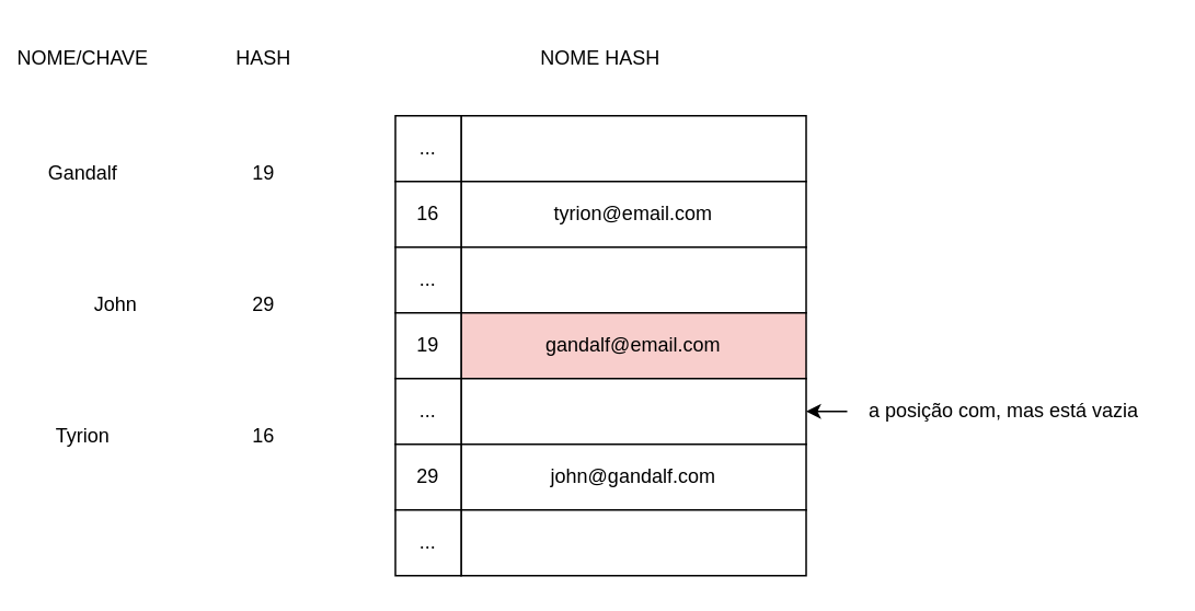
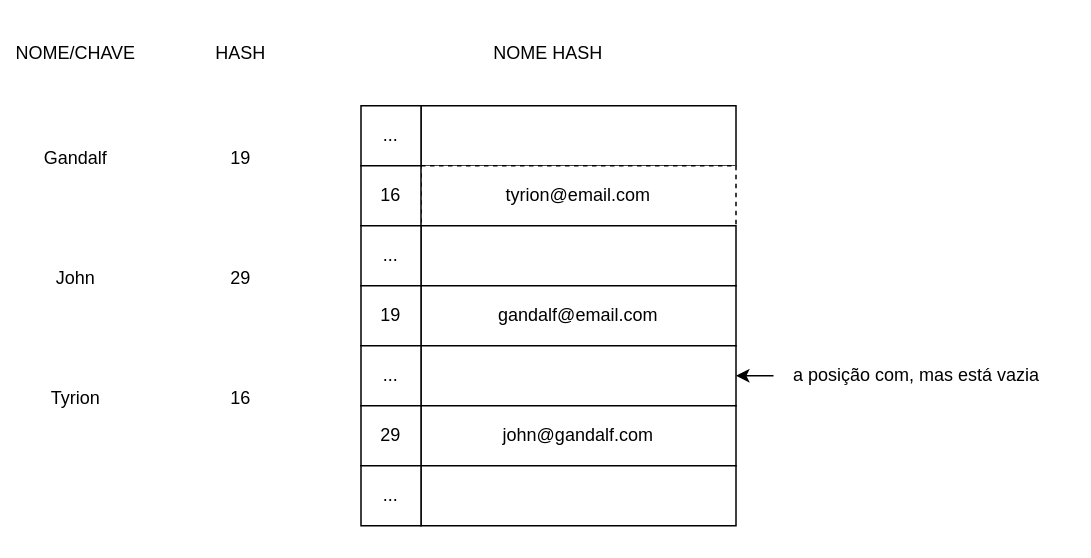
  <mxCell id="0" />
  <mxCell id="1" parent="0" />
  <mxCell id="2" value="Gandalf" style="text;html=1;strokeColor=none;fillColor=none;align=center;verticalAlign=middle;whiteSpace=wrap;rounded=0;" vertex="1" parent="1"><mxGeometry x="20" y="90" width="60" height="30" as="geometry" /></mxCell>
- <mxCell id="3" value="John" style="text;html=1;strokeColor=none;fillColor=none;align=center;verticalAlign=middle;whiteSpace=wrap;rounded=0;" vertex="1" parent="1"><mxGeometry x="40" y="170" width="60" height="30" as="geometry" /></mxCell>
+ <mxCell id="3" value="John" style="text;html=1;strokeColor=none;fillColor=none;align=center;verticalAlign=middle;whiteSpace=wrap;rounded=0;" vertex="1" parent="1"><mxGeometry x="20" y="170" width="60" height="30" as="geometry" /></mxCell>
  <mxCell id="4" value="Tyrion" style="text;html=1;strokeColor=none;fillColor=none;align=center;verticalAlign=middle;whiteSpace=wrap;rounded=0;" vertex="1" parent="1"><mxGeometry x="20" y="250" width="60" height="30" as="geometry" /></mxCell>
  <mxCell id="5" value="19" style="text;html=1;strokeColor=none;fillColor=none;align=center;verticalAlign=middle;whiteSpace=wrap;rounded=0;" vertex="1" parent="1"><mxGeometry x="130" y="90" width="60" height="30" as="geometry" /></mxCell>
  <mxCell id="6" value="29" style="text;html=1;strokeColor=none;fillColor=none;align=center;verticalAlign=middle;whiteSpace=wrap;rounded=0;" vertex="1" parent="1"><mxGeometry x="130" y="170" width="60" height="30" as="geometry" /></mxCell>
  <mxCell id="7" value="16" style="text;html=1;strokeColor=none;fillColor=none;align=center;verticalAlign=middle;whiteSpace=wrap;rounded=0;" vertex="1" parent="1"><mxGeometry x="130" y="250" width="60" height="30" as="geometry" /></mxCell>
  <mxCell id="8" value="" style="rounded=0;whiteSpace=wrap;html=1;" vertex="1" parent="1"><mxGeometry x="280" y="70" width="210" height="40" as="geometry" /></mxCell>
  <mxCell id="9" value="..." style="rounded=0;whiteSpace=wrap;html=1;" vertex="1" parent="1"><mxGeometry x="240" y="70" width="40" height="40" as="geometry" /></mxCell>
- <mxCell id="10" value="tyrion@email.com" style="rounded=0;whiteSpace=wrap;html=1;" vertex="1" parent="1"><mxGeometry x="280" y="110" width="210" height="40" as="geometry" /></mxCell>
+ <mxCell id="10" value="tyrion@email.com" style="rounded=0;whiteSpace=wrap;html=1;dashed=1;" vertex="1" parent="1"><mxGeometry x="280" y="110" width="210" height="40" as="geometry" /></mxCell>
  <mxCell id="11" value="16" style="rounded=0;whiteSpace=wrap;html=1;" vertex="1" parent="1"><mxGeometry x="240" y="110" width="40" height="40" as="geometry" /></mxCell>
  <mxCell id="12" value="" style="rounded=0;whiteSpace=wrap;html=1;" vertex="1" parent="1"><mxGeometry x="280" y="150" width="210" height="40" as="geometry" /></mxCell>
  <mxCell id="13" value="..." style="rounded=0;whiteSpace=wrap;html=1;" vertex="1" parent="1"><mxGeometry x="240" y="150" width="40" height="40" as="geometry" /></mxCell>
- <mxCell id="14" value="gandalf@email.com" style="rounded=0;whiteSpace=wrap;html=1;fillColor=#f8cecc;" vertex="1" parent="1"><mxGeometry x="280" y="190" width="210" height="40" as="geometry" /></mxCell>
+ <mxCell id="14" value="gandalf@email.com" style="rounded=0;whiteSpace=wrap;html=1;" vertex="1" parent="1"><mxGeometry x="280" y="190" width="210" height="40" as="geometry" /></mxCell>
  <mxCell id="15" value="19" style="rounded=0;whiteSpace=wrap;html=1;" vertex="1" parent="1"><mxGeometry x="240" y="190" width="40" height="40" as="geometry" /></mxCell>
  <mxCell id="16" value="" style="rounded=0;whiteSpace=wrap;html=1;" vertex="1" parent="1"><mxGeometry x="280" y="230" width="210" height="40" as="geometry" /></mxCell>
  <mxCell id="17" value="..." style="rounded=0;whiteSpace=wrap;html=1;" vertex="1" parent="1"><mxGeometry x="240" y="230" width="40" height="40" as="geometry" /></mxCell>
  <mxCell id="18" value="john@gandalf.com" style="rounded=0;whiteSpace=wrap;html=1;" vertex="1" parent="1"><mxGeometry x="280" y="270" width="210" height="40" as="geometry" /></mxCell>
  <mxCell id="19" value="29" style="rounded=0;whiteSpace=wrap;html=1;" vertex="1" parent="1"><mxGeometry x="240" y="270" width="40" height="40" as="geometry" /></mxCell>
  <mxCell id="20" value="" style="rounded=0;whiteSpace=wrap;html=1;" vertex="1" parent="1"><mxGeometry x="280" y="310" width="210" height="40" as="geometry" /></mxCell>
  <mxCell id="21" value="..." style="rounded=0;whiteSpace=wrap;html=1;" vertex="1" parent="1"><mxGeometry x="240" y="310" width="40" height="40" as="geometry" /></mxCell>
  <mxCell id="22" value="NOME/CHAVE" style="text;html=1;strokeColor=none;fillColor=none;align=center;verticalAlign=middle;whiteSpace=wrap;rounded=0;" vertex="1" parent="1"><mxGeometry x="20" y="20" width="60" height="30" as="geometry" /></mxCell>
  <mxCell id="23" value="HASH" style="text;html=1;strokeColor=none;fillColor=none;align=center;verticalAlign=middle;whiteSpace=wrap;rounded=0;" vertex="1" parent="1"><mxGeometry x="130" y="20" width="60" height="30" as="geometry" /></mxCell>
  <mxCell id="24" value="NOME HASH" style="text;html=1;strokeColor=none;fillColor=none;align=center;verticalAlign=middle;whiteSpace=wrap;rounded=0;" vertex="1" parent="1"><mxGeometry x="240" y="20" width="250" height="30" as="geometry" /></mxCell>
  <mxCell id="25" style="edgeStyle=none;html=1;" edge="1" parent="1" source="26" target="16"><mxGeometry relative="1" as="geometry" /></mxCell>
  <mxCell id="26" value="a posição com, mas está vazia" style="text;html=1;align=center;verticalAlign=middle;resizable=0;points=[];autosize=1;strokeColor=none;fillColor=none;" vertex="1" parent="1"><mxGeometry x="515" y="240" width="190" height="20" as="geometry" /></mxCell>
